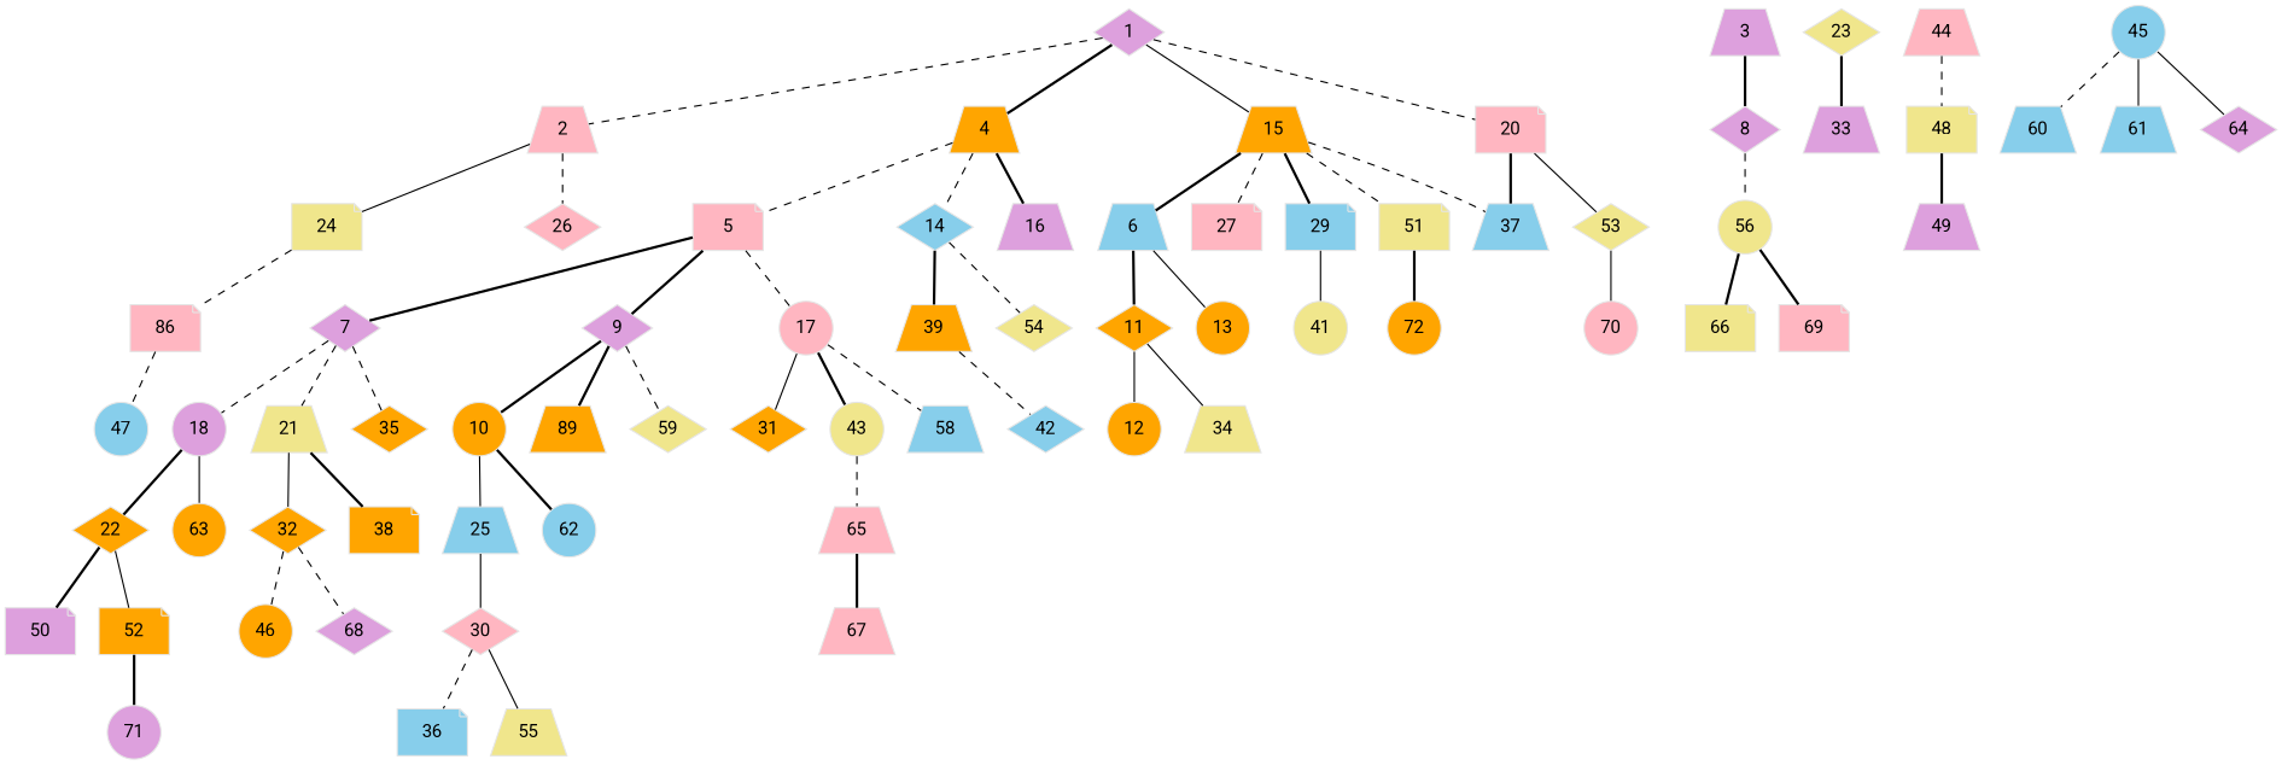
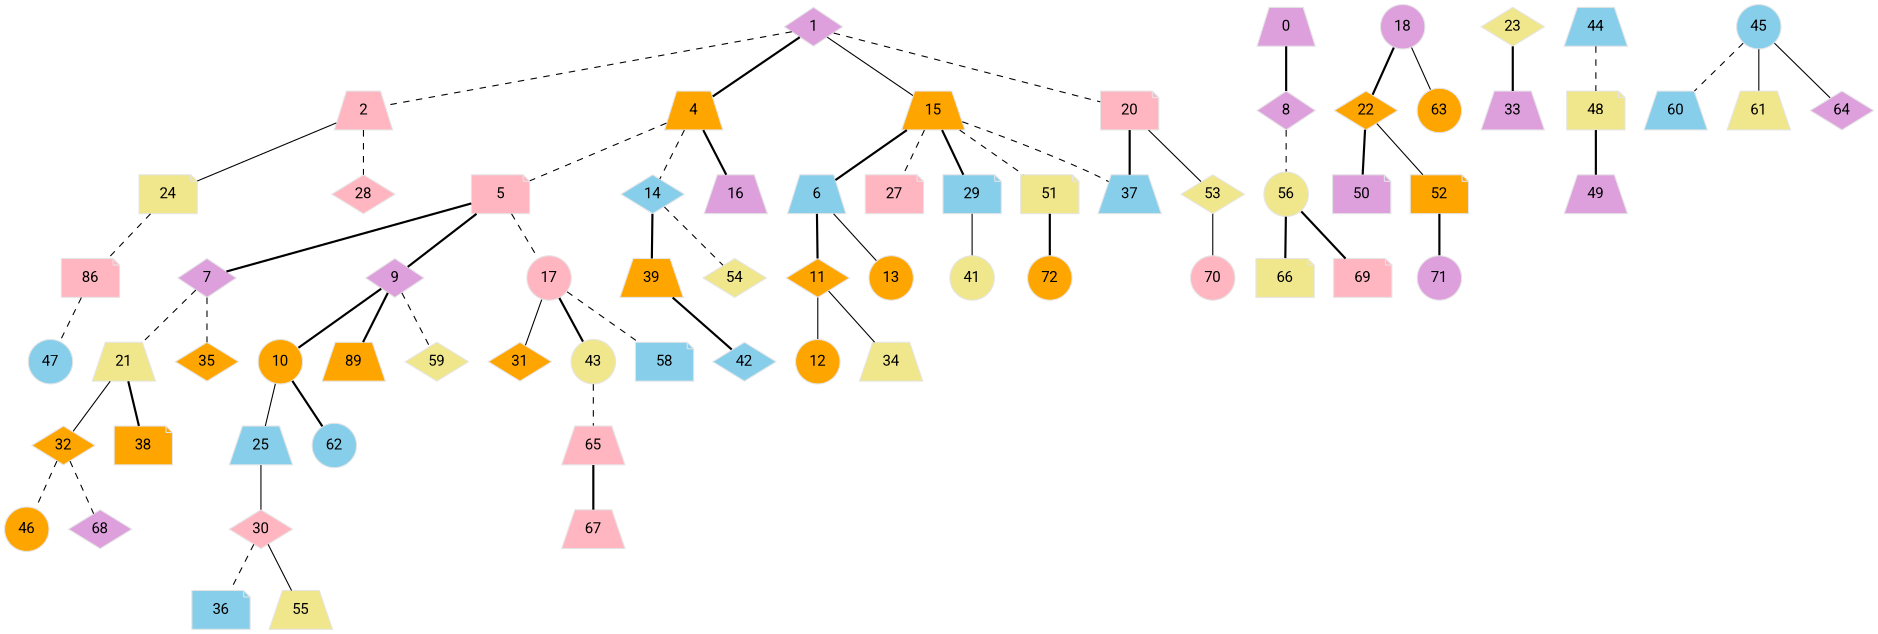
  graph {
    fontname=Roboto
    node [color=gray90 fillcolor=orange fontname=Roboto shape=trapezium style=filled]
    edge [fontname=Roboto style=dashed]
    1 [fillcolor=plum shape=diamond]
    2 [fillcolor=lightpink]
    4
    15
    20 [fillcolor=lightpink shape=note]
    24 [fillcolor=khaki shape=note]
-   28 [fillcolor=lightpink shape=diamond label=26]
+   28 [fillcolor=lightpink shape=diamond]
    5 [fillcolor=lightpink shape=note]
    14 [fillcolor=skyblue shape=diamond]
    16 [fillcolor=plum]
    6 [fillcolor=skyblue]
    11 [shape=diamond]
    13 [shape=circle]
    27 [fillcolor=lightpink shape=note]
    29 [fillcolor=skyblue shape=note]
    37 [fillcolor=skyblue]
    51 [fillcolor=khaki shape=note]
    53 [fillcolor=khaki shape=diamond]
-   3 [fillcolor=plum]
+   3 [fillcolor=plum label=0]
    8 [fillcolor=plum shape=diamond]
    n21 [fillcolor=lightpink label=86 shape=note]
    56 [fillcolor=khaki shape=circle]
    7 [fillcolor=plum shape=diamond]
    9 [fillcolor=plum shape=diamond]
    17 [fillcolor=lightpink shape=circle]
    39
    54 [fillcolor=khaki shape=diamond]
    18 [fillcolor=plum shape=circle]
    21 [fillcolor=khaki]
    35 [shape=diamond]
    10 [shape=circle]
    n32 [label=89]
    59 [fillcolor=khaki shape=diamond]
    31 [shape=diamond]
    43 [fillcolor=khaki shape=circle]
-   58 [fillcolor=skyblue]
+   58 [fillcolor=skyblue shape=note]
    12 [shape=circle]
    34 [fillcolor=khaki]
    22 [shape=diamond]
    63 [shape=circle]
    32 [shape=diamond]
    38 [shape=note]
    66 [fillcolor=khaki shape=note]
    69 [fillcolor=lightpink shape=note]
    25 [fillcolor=skyblue]
    62 [fillcolor=skyblue shape=circle]
    30 [fillcolor=lightpink shape=diamond]
    42 [fillcolor=skyblue shape=diamond]
    41 [fillcolor=khaki shape=circle]
    65 [fillcolor=lightpink]
    50 [fillcolor=plum shape=note]
    52 [shape=note]
    23 [fillcolor=khaki shape=diamond]
    33 [fillcolor=plum]
    70 [fillcolor=lightpink shape=circle]
    46 [shape=circle]
    68 [fillcolor=plum shape=diamond]
    71 [fillcolor=plum shape=circle]
    47 [fillcolor=skyblue shape=circle]
    36 [fillcolor=skyblue shape=note]
    55 [fillcolor=khaki]
    72 [shape=circle]
-   44 [fillcolor=lightpink]
+   44 [fillcolor=skyblue]
    48 [fillcolor=khaki shape=note]
    45 [fillcolor=skyblue shape=circle]
    60 [fillcolor=skyblue]
-   61 [fillcolor=skyblue]
+   61 [fillcolor=khaki]
    64 [fillcolor=plum shape=diamond]
    67 [fillcolor=lightpink]
    49 [fillcolor=plum]
    1 -- 2
    1 -- 4 [style=bold]
    1 -- 15 [style=solid]
    1 -- 20
    2 -- 24 [style=solid]
    2 -- 28
    4 -- 5
    4 -- 14
    4 -- 16 [style=bold]
    15 -- 6 [style=bold]
    15 -- 27
    15 -- 29 [style=bold]
    15 -- 37
    15 -- 51
    20 -- 37 [style=bold]
    20 -- 53 [style=solid]
    24 -- n21
    5 -- 7 [style=bold]
    5 -- 9 [style=bold]
    5 -- 17
    14 -- 39 [style=bold]
    14 -- 54
    6 -- 11 [style=bold]
    6 -- 13 [style=solid]
    11 -- 12 [style=solid]
    11 -- 34 [style=solid]
    29 -- 41 [style=solid]
    51 -- 72 [style=bold]
    53 -- 70 [style=solid]
    3 -- 8 [style=bold]
    8 -- 56
    n21 -- 47
    56 -- 66 [style=bold]
    56 -- 69 [style=bold]
-   7 -- 18
    7 -- 21
    7 -- 35
    9 -- 10 [style=bold]
    9 -- n32 [style=bold]
    9 -- 59
    17 -- 31 [style=solid]
    17 -- 43 [style=bold]
    17 -- 58
-   39 -- 42
+   39 -- 42 [style=bold]
    18 -- 22 [style=bold]
    18 -- 63 [style=solid]
    21 -- 32 [style=solid]
    21 -- 38 [style=bold]
    10 -- 25 [style=solid]
    10 -- 62 [style=bold]
    43 -- 65
    22 -- 50 [style=bold]
    22 -- 52 [style=solid]
    32 -- 46
    32 -- 68
    25 -- 30 [style=solid]
    30 -- 36
    30 -- 55 [style=solid]
    65 -- 67 [style=bold]
    52 -- 71 [style=bold]
    23 -- 33 [style=bold]
    44 -- 48
    48 -- 49 [style=bold]
    45 -- 60
    45 -- 61 [style=solid]
    45 -- 64 [style=solid]
  }
